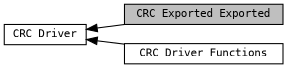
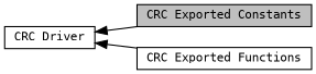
  digraph {
    fontname="DejaVu Sans Mono"
    rankdir=LR
    node [color=black fillcolor=white fontname="DejaVu Sans Mono" fontsize=10 shape=box style=filled]
    edge [dir=back fontname="DejaVu Sans Mono" fontsize=10 labelfontname=Helvetica labelfontsize=10 shape=plaintext style=solid]
    n1 [height=0.2 label="CRC Driver" width=0.4]
-   n2 [fillcolor=grey75 fontcolor=black height=0.2 label="CRC Exported Exported" width=0.4]
-   n3 [height=0.2 label="CRC Driver Functions" width=0.4]
+   n2 [fillcolor=grey75 fontcolor=black height=0.2 label="CRC Exported Constants" width=0.4]
+   n3 [height=0.2 label="CRC Exported Functions" width=0.4]
    n1 -> n2
    n1 -> n3
  }
